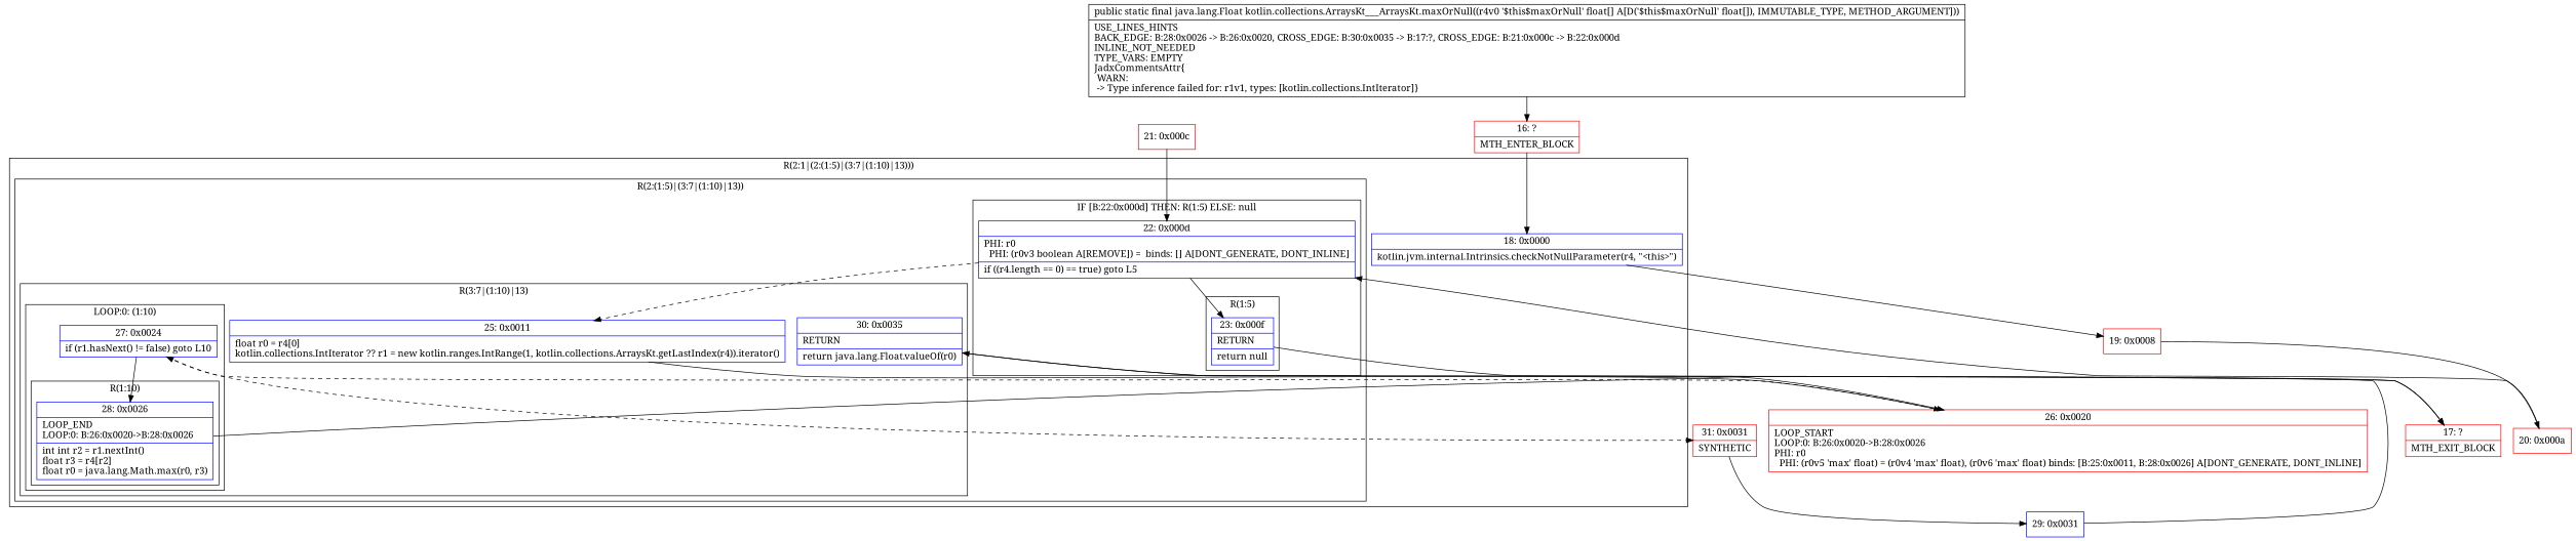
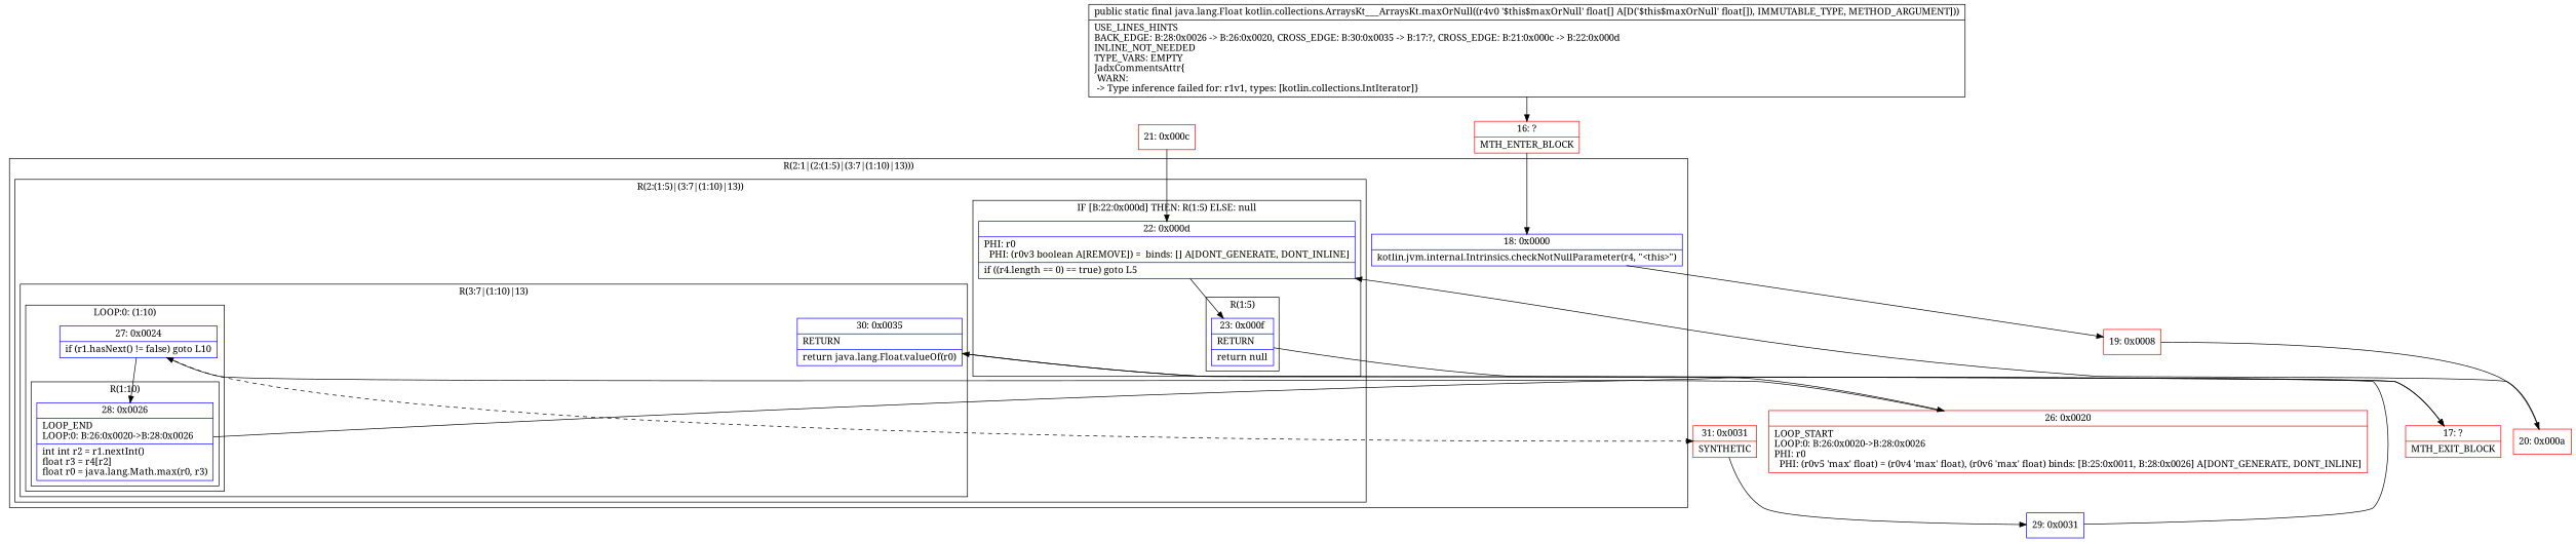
  digraph {
    fontname="Noto Serif"
    node [color=blue fontname="Noto Serif" shape=record]
    edge [fontname="Noto Serif"]
    n1 [label="{23\:\ 0x000f|RETURN\l|return null\l}"]
    n2 [label="{22\:\ 0x000d|PHI: r0 \l  PHI: (r0v3 boolean A[REMOVE]) =  binds: [] A[DONT_GENERATE, DONT_INLINE]\l|if ((r4.length == 0) == true) goto L5\l}"]
    n3 [label="{28\:\ 0x0026|LOOP_END\lLOOP:0: B:26:0x0020\-\>B:28:0x0026\l|int int r2 = r1.nextInt()\lfloat r3 = r4[r2]\lfloat r0 = java.lang.Math.max(r0, r3)\l}"]
    n4 [label="{27\:\ 0x0024|if (r1.hasNext() != false) goto L10\l}"]
-   n5 [label="{25\:\ 0x0011|float r0 = r4[0]\lkotlin.collections.IntIterator ?? r1 = new kotlin.ranges.IntRange(1, kotlin.collections.ArraysKt.getLastIndex(r4)).iterator()\l}"]
    n6 [label="{30\:\ 0x0035|RETURN\l|return java.lang.Float.valueOf(r0)\l}"]
    n7 [label="{18\:\ 0x0000|kotlin.jvm.internal.Intrinsics.checkNotNullParameter(r4, \"\<this\>\")\l}"]
    n8 [color=red label="{17\:\ ?|MTH_EXIT_BLOCK\l}"]
    n9 [color=red label="{26\:\ 0x0020|LOOP_START\lLOOP:0: B:26:0x0020\-\>B:28:0x0026\lPHI: r0 \l  PHI: (r0v5 'max' float) = (r0v4 'max' float), (r0v6 'max' float) binds: [B:25:0x0011, B:28:0x0026] A[DONT_GENERATE, DONT_INLINE]\l}"]
    n10 [color=red label="{31\:\ 0x0031|SYNTHETIC\l}"]
    n11 [color=red label="{19\:\ 0x0008}"]
    n12 [color=red label="{20\:\ 0x000a}"]
    n13 [label="{29\:\ 0x0031}"]
    n14 [color=red label="{16\:\ ?|MTH_ENTER_BLOCK\l}"]
    n15 [color=red label="{21\:\ 0x000c}"]
    n16 [label="{public static final java.lang.Float kotlin.collections.ArraysKt___ArraysKt.maxOrNull((r4v0 '$this$maxOrNull' float[] A[D('$this$maxOrNull' float[]), IMMUTABLE_TYPE, METHOD_ARGUMENT]))  | USE_LINES_HINTS\lBACK_EDGE: B:28:0x0026 \-\> B:26:0x0020, CROSS_EDGE: B:30:0x0035 \-\> B:17:?, CROSS_EDGE: B:21:0x000c \-\> B:22:0x000d\lINLINE_NOT_NEEDED\lTYPE_VARS: EMPTY\lJadxCommentsAttr\{\l WARN: \l \-\> Type inference failed for: r1v1, types: [kotlin.collections.IntIterator]\}\l}" color=""]
    subgraph cluster_1 {
      label="R(2:1|(2:(1:5)|(3:7|(1:10)|13)))"
      n7
      subgraph cluster_2 {
        label="R(2:(1:5)|(3:7|(1:10)|13))"
        subgraph cluster_3 {
          label="IF [B:22:0x000d] THEN: R(1:5) ELSE: null"
          n2
          subgraph cluster_4 {
            label="R(1:5)"
            n1
          }
        }
        subgraph cluster_5 {
          label="R(3:7|(1:10)|13)"
-         n5
          n6
          subgraph cluster_6 {
            label="LOOP:0: (1:10)"
            n4
            subgraph cluster_7 {
              label="R(1:10)"
              n3
            }
          }
        }
      }
    }
    n1 -> n8
    n2 -> n1
-   n2 -> n5 [style=dashed]
    n3 -> n9
    n4 -> n3
    n4 -> n10 [style=dashed]
-   n5 -> n9
    n6 -> n8
    n7 -> n11
-   n9 -> n4 [style=dashed]
+   n9 -> n4
    n10 -> n13
    n11 -> n12
    n12 -> n2
    n13 -> n6
    n14 -> n7
    n15 -> n2
    n16 -> n14
  }
